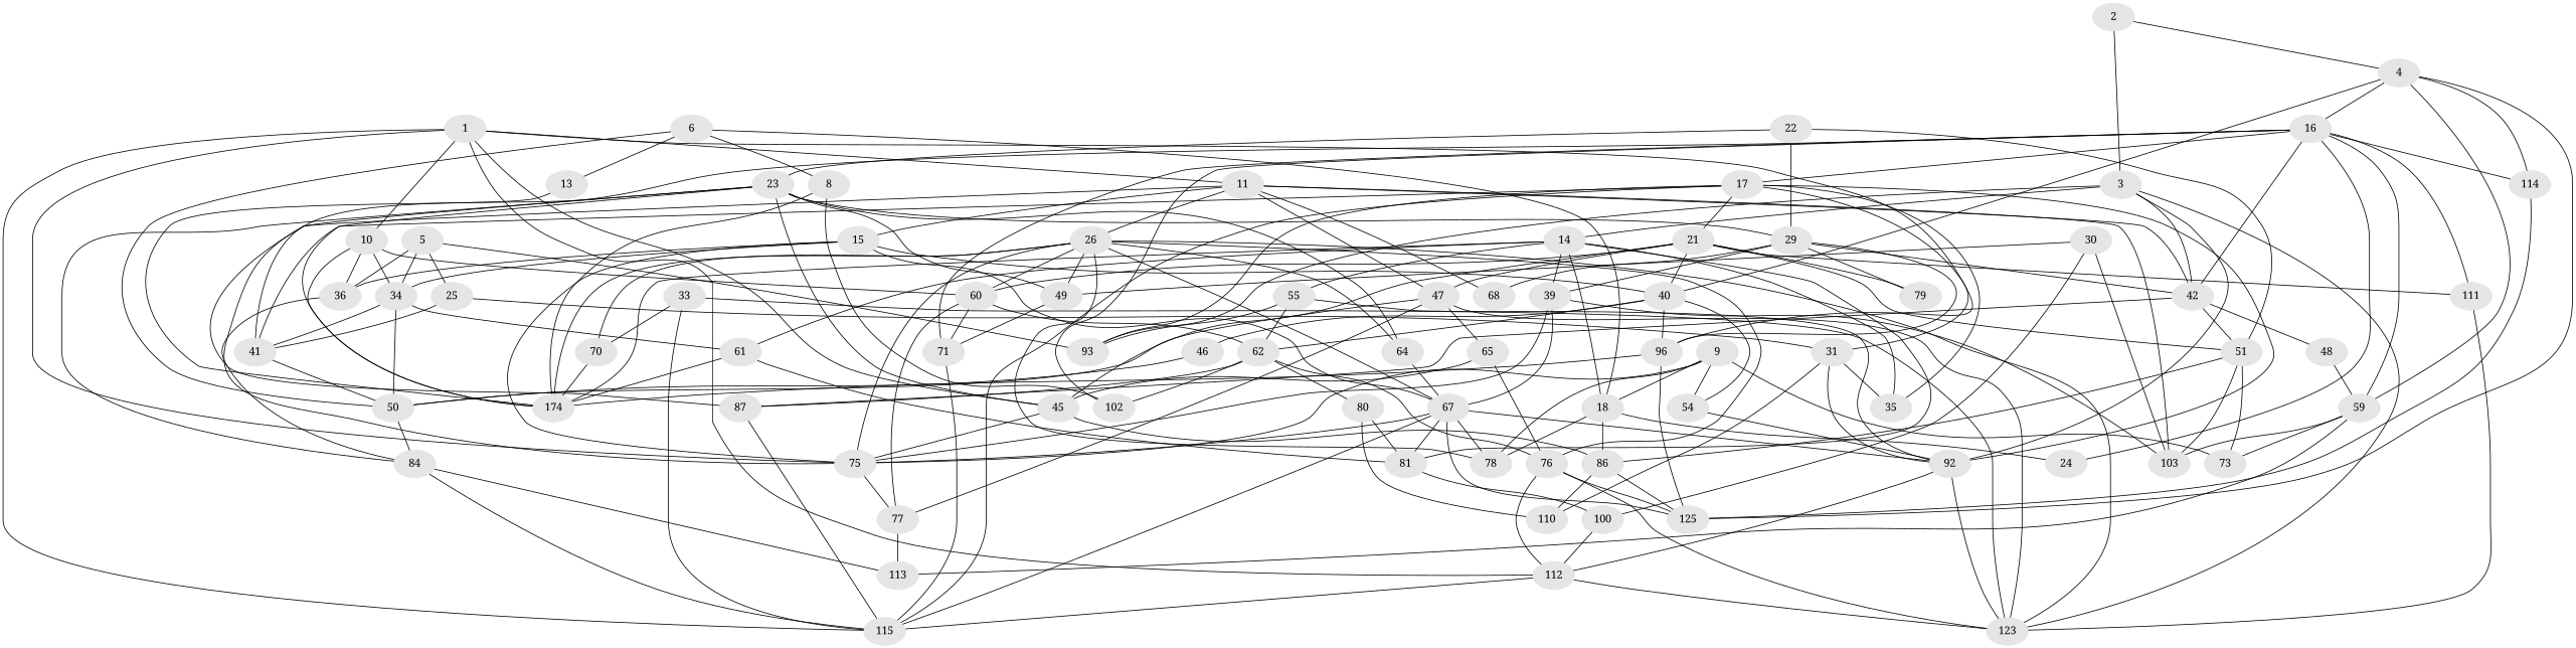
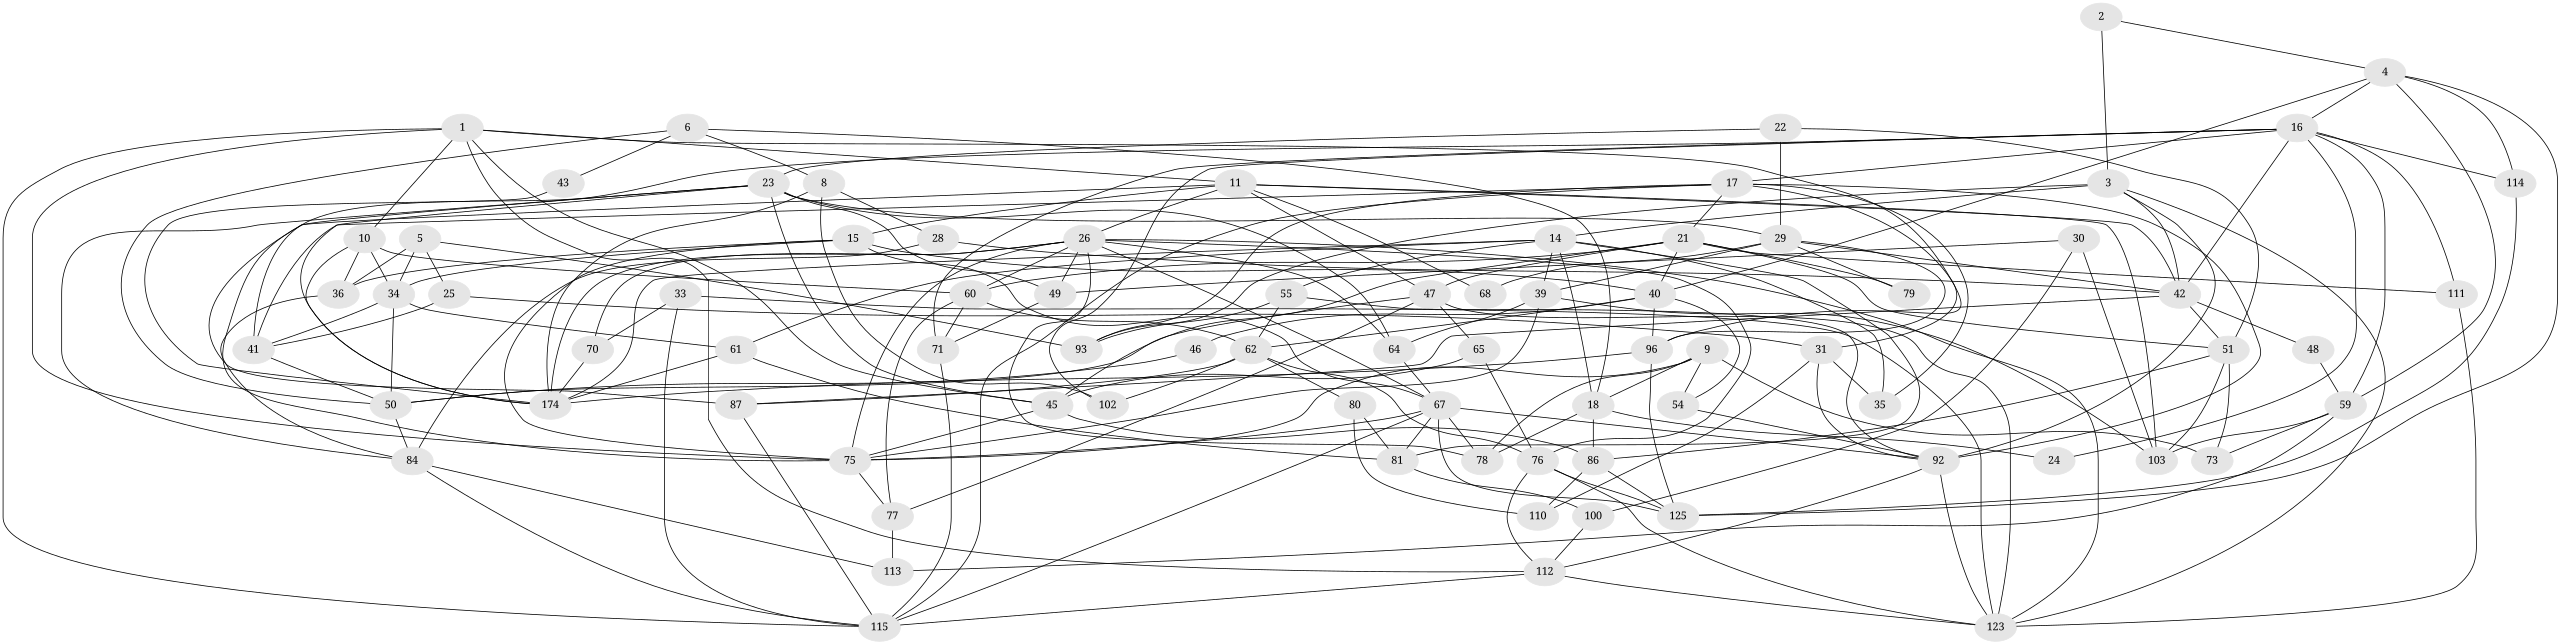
  graph {
    fontname="Noto Serif"
    node [color=gray90 fontname="Noto Serif" style=filled]
    edge [fontname="Noto Serif"]
    1 [super="+7"]
    10 [super="+101"]
    11 [super="+63"]
    45 [super="+122"]
    75 [super="+83"]
    96
    112
    115 [super="+118"]
    34 [super="+91"]
    36 [super="+58"]
    n11 [label=174 super="+109"]
    60
    42 [super="+89"]
    15 [super="+38"]
    26 [super="+32"]
    47 [super="+82"]
    68
    103 [super="+126"]
    86 [super="+120"]
    77
    125
    123 [super="+127"]
    3 [super="+72"]
    14 [super="+20"]
    92 [super="+106"]
    93
    2
    4 [super="+88"]
    16 [super="+43"]
    40 [super="+52"]
    59 [super="+121"]
    114
    18 [super="+19"]
    35
    39 [super="+53"]
    55 [super="+69"]
    61
    81 [super="+107"]
    51 [super="+66"]
    87
    48
    102
    17 [super="+37"]
    24
    41 [super="+95"]
    71 [super="+108"]
    111
    54
    46
    62 [super="+116"]
    73 [super="+85"]
    113
    5 [super="+98"]
    25
    31 [super="+56"]
    50 [super="+97"]
    84 [super="+119"]
    6
    8
-   13
+   13 [label=43]
+   28
    78
    9 [super="+12"]
    67 [super="+74"]
    49 [super="+94"]
    64
    70
    76 [super="+105"]
    65
    100 [super="+117"]
    21 [super="+99"]
    79
    110
    22 [super="+44"]
    23 [super="+27"]
    29 [super="+90"]
    30
    33 [super="+57"]
    80
    1 -- 10
    1 -- 11
    1 -- 45
    1 -- 75
    1 -- 96
    1 -- 112
    1 -- 115
    10 -- 34
    10 -- 36
    10 -- n11
    10 -- 60
    11 -- 75
    11 -- 42
    11 -- 15
    11 -- 26
    11 -- 47
    11 -- 68
    11 -- 103
    45 -- 75
    45 -- 86
    75 -- 77
    96 -- n11
    96 -- 125
    112 -- 115
    112 -- 123
    34 -- 61
    34 -- 41
    34 -- 50
    36 -- 84
    60 -- 77
    60 -- 71
    60 -- 62
    42 -- 51
    42 -- 87
    42 -- 48
    15 -- 75
    15 -- 34
    15 -- 36
    15 -- 40
    15 -- 67
    26 -- 75
    26 -- n11
    26 -- 60
    26 -- 123
    26 -- 78
    26 -- 67
    26 -- 49
    26 -- 64
    26 -- 70
    26 -- 76
    47 -- 77
    47 -- 123
    47 -- 50
    47 -- 65
    86 -- 125
    86 -- 110
    77 -- 113
    3 -- 42
    3 -- 123
    3 -- 14
    3 -- 92
    3 -- 93
    14 -- n11
    14 -- 18
    14 -- 35
    14 -- 39
    14 -- 55
    14 -- 61
    14 -- 81
    92 -- 112
    92 -- 123
    2 -- 3
    2 -- 4
    4 -- 125
    4 -- 16
    4 -- 40
    4 -- 59
    4 -- 114
    16 -- 42
    16 -- 59
    16 -- 114
    16 -- 102
    16 -- 17
    16 -- 24
    16 -- 41
    16 -- 71 [weight=2]
    16 -- 111
    40 -- 96
    40 -- 54
    40 -- 46
    40 -- 62
    59 -- 103
    59 -- 73
    59 -- 113
    114 -- 125
    18 -- 86
    18 -- 24
    18 -- 78
    39 -- 75
    39 -- 103
-   39 -- 67
+   39 -- 64
    55 -- 92
    55 -- 93 [weight=2]
    55 -- 62
    61 -- n11
    61 -- 81
    81 -- 100
    51 -- 103
    51 -- 86
    51 -- 73
    87 -- 115
    48 -- 59
    17 -- 115
    17 -- 92
    17 -- 93
    17 -- 35
    17 -- 41
    17 -- 31
    17 -- 21
    41 -- 50
    71 -- 115
    111 -- 123
    54 -- 92
    46 -- 50
    62 -- 87
    62 -- 102
    62 -- 76
    62 -- 80
    5 -- 34
    5 -- 36
    5 -- 93
    5 -- 25
    25 -- 41
    25 -- 31
    31 -- 92
    31 -- 35
    31 -- 110
    50 -- 84
    84 -- 115
    84 -- 113
    6 -- 18
    6 -- 50
    6 -- 8
    6 -- 13
    8 -- n11
    8 -- 102
+   8 -- 28
    13 -- n11
+   28 -- 42
+   28 -- 84
    9 -- 75
    9 -- 18
    9 -- 54
    9 -- 73
    9 -- 78
    67 -- 75
    67 -- 115
    67 -- 125
    67 -- 92
    67 -- 81
    67 -- 78
    49 -- 71
    64 -- 67
    70 -- n11
    76 -- 112
    76 -- 125
    76 -- 123
    65 -- 45
    65 -- 76
    100 -- 112
    21 -- 45
    21 -- 60
    21 -- 47
    21 -- 40
    21 -- 51
    21 -- 111
    21 -- 79
    22 -- 51
    22 -- 23
    22 -- 29
    23 -- 45
    23 -- n11
    23 -- 87
    23 -- 84
    23 -- 49
    23 -- 64
    23 -- 29
    29 -- 96
    29 -- 42
    29 -- 68
    29 -- 39
    29 -- 79
    30 -- 103
    30 -- 49
    30 -- 100
    33 -- 115
    33 -- 123
    33 -- 70
    80 -- 81
    80 -- 110
  }
